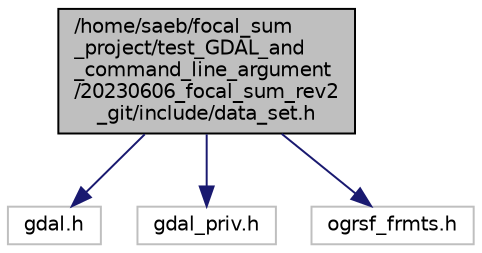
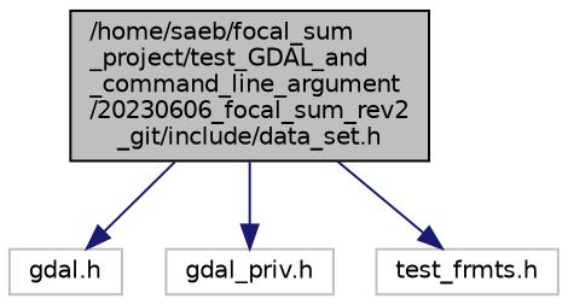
  digraph {
    node [color=grey75 fillcolor=white fontname=Helvetica fontsize=10 shape=record style=filled]
    edge [color=midnightblue fontname=Helvetica fontsize=10 labelfontname=Helvetica labelfontsize=10 style=solid]
    n1 [color=black fillcolor=grey75 fontcolor=black height=0.2 label="/home/saeb/focal_sum\l_project/test_GDAL_and\l_command_line_argument\l/20230606_focal_sum_rev2\l_git/include/data_set.h" width=0.4]
    n2 [height=0.2 label="gdal.h" width=0.4]
    n3 [height=0.2 label="gdal_priv.h" width=0.4]
-   n4 [height=0.2 label="ogrsf_frmts.h" width=0.4]
+   n4 [height=0.2 label="test_frmts.h" width=0.4]
    n1 -> n2
    n1 -> n3
    n1 -> n4
  }
